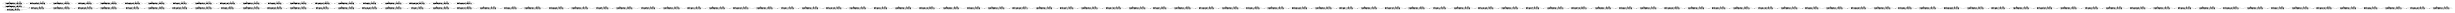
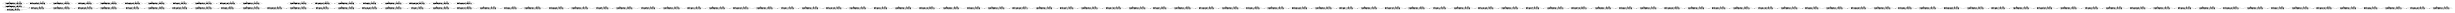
  digraph {
    rankdir=LR
    edge [arrowhead=dot color=black]
    n1 [label="SuspendableActivityT:1+Main.java:18"]
    n2 [label="FinishScopeT:3+Main.java:58"]
    n3 [label="SuspendableActivityT:1+Main.java:58"]
    n4 [label="FinishScopeT:2+Main.java:18"]
    n5 [label="FinishScopeT:2-end+Main.java:18"]
    n6 [label="FinishScopeT:3-end+Main.java:58"]
    n7 [label="SuspendableActivityT:1+Main.java:58"]
    n8 [label="FinishScopeT:4+Main.java:58"]
    n9 [label="SuspendableActivityT:1+Main.java:58"]
    n10 [label="FinishScopeT:4-end+Main.java:58"]
    n11 [label="SuspendableActivityT:1+Main.java:58"]
    n12 [label="FinishScopeT:5+Main.java:58"]
    n13 [label="SuspendableActivityT:1+Main.java:58"]
    n14 [label="FinishScopeT:5-end+Main.java:58"]
    n15 [label="SuspendableActivityT:1+Main.java:58"]
    n16 [label="FinishScopeT:6+Main.java:58"]
    n17 [label="SuspendableActivityT:1+Main.java:58"]
    n18 [label="FinishScopeT:6-end+Main.java:58"]
    n19 [label="SuspendableActivityT:1+Main.java:58"]
    n20 [label="FinishScopeT:7+Main.java:58"]
    n21 [label="SuspendableActivityT:1+Main.java:58"]
    n22 [label="FinishScopeT:7-end+Main.java:58"]
    n23 [label="SuspendableActivityT:1+Main.java:58"]
    n24 [label="FinishScopeT:8+Main.java:58"]
    n25 [label="SuspendableActivityT:1+Main.java:58"]
    n26 [label="FinishScopeT:8-end+Main.java:58"]
    n27 [label="SuspendableActivityT:1+Main.java:58"]
    n28 [label="FinishScopeT:9+Main.java:58"]
    n29 [label="SuspendableActivityT:1+Main.java:58"]
    n30 [label="FinishScopeT:9-end+Main.java:58"]
    n31 [label="SuspendableActivityT:1+Main.java:58"]
    n32 [label="FinishScopeT:10+Main.java:58"]
    n33 [label="SuspendableActivityT:1+Main.java:58"]
    n34 [label="FinishScopeT:10-end+Main.java:58"]
    n35 [label="SuspendableActivityT:1+Main.java:58"]
    n36 [label="FinishScopeT:11+Main.java:58"]
    n37 [label="SuspendableActivityT:1+Main.java:58"]
    n38 [label="FinishScopeT:11-end+Main.java:58"]
    n39 [label="SuspendableActivityT:1+Main.java:58"]
    n40 [label="FinishScopeT:12+Main.java:58"]
    n41 [label="SuspendableActivityT:1+Main.java:58"]
    n42 [label="FinishScopeT:12-end+Main.java:58"]
    n43 [label="SuspendableActivityT:1+Main.java:58"]
    n44 [label="FinishScopeT:13+Main.java:58"]
    n45 [label="SuspendableActivityT:1+Main.java:58"]
    n46 [label="FinishScopeT:13-end+Main.java:78"]
    n47 [label="SuspendableActivityT:1+Main.java:58"]
    n48 [label="FinishScopeT:14+Main.java:58"]
    n49 [label="SuspendableActivityT:1+Main.java:58"]
    n50 [label="FinishScopeT:14-end+Main.java:58"]
    n51 [label="SuspendableActivityT:1+Main.java:58"]
    n52 [label="FinishScopeT:15+Main.java:58"]
    n53 [label="SuspendableActivityT:1+Main.java:58"]
    n54 [label="FinishScopeT:15-end+Main.java:58"]
    n55 [label="SuspendableActivityT:1+Main.java:58"]
    n56 [label="FinishScopeT:16+Main.java:58"]
    n57 [label="SuspendableActivityT:1+Main.java:58"]
    n58 [label="FinishScopeT:16-end+Main.java:58"]
    n59 [label="SuspendableActivityT:1+Main.java:58"]
    n60 [label="FinishScopeT:17+Main.java:58"]
    n61 [label="SuspendableActivityT:1+Main.java:58"]
    n62 [label="FinishScopeT:17-end+Main.java:58"]
    n63 [label="SuspendableActivityT:1+Main.java:58"]
    n64 [label="FinishScopeT:18+Main.java:58"]
    n65 [label="SuspendableActivityT:1+Main.java:58"]
    n66 [label="FinishScopeT:18-end+Main.java:58"]
    n67 [label="SuspendableActivityT:1+Main.java:58"]
    n68 [label="FinishScopeT:19+Main.java:58"]
    n69 [label="SuspendableActivityT:1+Main.java:58"]
    n70 [label="FinishScopeT:19-end+Main.java:58"]
    n71 [label="SuspendableActivityT:1+Main.java:58"]
    n72 [label="FinishScopeT:20+Main.java:58"]
    n73 [label="SuspendableActivityT:1+Main.java:58"]
    n74 [label="FinishScopeT:20-end+Main.java:58"]
    n75 [label="SuspendableActivityT:1+Main.java:58"]
    n76 [label="FinishScopeT:21+Main.java:58"]
    n77 [label="SuspendableActivityT:1+Main.java:58"]
    n78 [label="FinishScopeT:21-end+Main.java:58"]
    n79 [label="SuspendableActivityT:1+Main.java:58"]
    n80 [label="FinishScopeT:22+Main.java:58"]
    n81 [label="SuspendableActivityT:1+Main.java:58"]
    n82 [label="FinishScopeT:22-end+Main.java:58"]
    n83 [label="SuspendableActivityT:1+Main.java:58"]
    n84 [label="FinishScopeT:23+Main.java:58"]
    n85 [label="SuspendableActivityT:1+Main.java:58"]
    n86 [label="FinishScopeT:23-end+Main.java:58"]
    n87 [label="SuspendableActivityT:1+Main.java:58"]
    n88 [label="FinishScopeT:24+Main.java:58"]
    n89 [label="SuspendableActivityT:1+Main.java:58"]
    n90 [label="FinishScopeT:24-end+Main.java:58"]
    n91 [label="SuspendableActivityT:1+Main.java:58"]
    n92 [label="FinishScopeT:25+Main.java:58"]
    n93 [label="SuspendableActivityT:1+Main.java:58"]
    n94 [label="FinishScopeT:25-end+Main.java:58"]
    n95 [label="SuspendableActivityT:1+Main.java:58"]
    n96 [label="FinishScopeT:26+Main.java:58"]
    n97 [label="SuspendableActivityT:1+Main.java:58"]
    n98 [label="FinishScopeT:26-end+Main.java:58"]
    n99 [label="SuspendableActivityT:1+Main.java:58"]
    n100 [label="FinishScopeT:27+Main.java:58"]
    n101 [label="SuspendableActivityT:1+Main.java:58"]
    n102 [label="FinishScopeT:27-end+Main.java:58"]
    n103 [label="SuspendableActivityT:1+Main.java:58"]
    n104 [label="FinishScopeT:28+Main.java:58"]
    n105 [label="SuspendableActivityT:1+Main.java:58"]
    n106 [label="FinishScopeT:28-end+Main.java:58"]
    n107 [label="SuspendableActivityT:1+Main.java:58"]
    n108 [label="SuspendableActivityT:1+Main.java:58"]
    n109 [label="FinishScopeT:29-end+Main.java:58"]
    n110 [label="SuspendableActivityT:1+Main.java:58"]
    n111 [label="FinishScopeT:30+Main.java:58"]
    n112 [label="SuspendableActivityT:1+Main.java:58"]
    n113 [label="FinishScopeT:30-end+Main.java:58"]
    n114 [label="SuspendableActivityT:1+Main.java:58"]
    n115 [label="FinishScopeT:31+Main.java:58"]
    n116 [label="SuspendableActivityT:1+Main.java:58"]
    n117 [label="FinishScopeT:31-end+Main.java:58"]
    n118 [label="SuspendableActivityT:1+Main.java:58"]
-   n119 [label="FinishScopeT:32+Main.java:58"]
    n120 [label="SuspendableActivityT:1+Main.java:58"]
    n121 [label="FinishScopeT:32-end+Main.java:58"]
    n122 [label="SuspendableActivityT:1+Main.java:58"]
    n123 [label="FinishScopeT:33+Main.java:58"]
    n124 [label="SuspendableActivityT:1+Main.java:58"]
    n125 [label="FinishScopeT:33-end+Main.java:58"]
    n126 [label="SuspendableActivityT:1+Main.java:58"]
    n1 -> n2 [arrowhead=diamond]
    n2 -> n3 [arrowhead=onormal]
    n3 -> n6 [arrowhead=diamond]
    n4 -> n2 [arrowhead=onormal]
    n6 -> n7
    n7 -> n8 [arrowhead=onormal]
    n8 -> n9
    n9 -> n10 [arrowhead=onormal]
    n10 -> n11
    n11 -> n12
    n12 -> n13 [arrowhead=onormal]
    n13 -> n14 [arrowhead=onormal]
    n14 -> n15
    n15 -> n16 [arrowhead=diamond]
    n16 -> n17 [arrowhead=diamond]
    n17 -> n18 [arrowhead=diamond]
    n18 -> n19
    n19 -> n20
    n20 -> n21 [arrowhead=diamond]
    n21 -> n22
    n22 -> n23 [arrowhead=onormal]
    n23 -> n24 [arrowhead=diamond]
    n24 -> n25
    n25 -> n26 [arrowhead=onormal]
    n26 -> n27
    n27 -> n28 [arrowhead=onormal]
    n28 -> n29
    n29 -> n30 [arrowhead=onormal]
    n30 -> n31
    n31 -> n32 [arrowhead=onormal]
    n32 -> n33 [arrowhead=diamond]
    n33 -> n34
    n34 -> n35 [arrowhead=onormal]
    n35 -> n36 [arrowhead=diamond]
    n36 -> n37
    n37 -> n38
    n38 -> n39
    n39 -> n40 [arrowhead=onormal]
    n40 -> n41 [arrowhead=onormal]
    n41 -> n42 [arrowhead=onormal]
    n42 -> n43
    n43 -> n44 [arrowhead=onormal]
    n44 -> n45
    n45 -> n46 [arrowhead=diamond]
    n46 -> n47 [arrowhead=onormal]
    n47 -> n48
    n48 -> n49
    n49 -> n50 [arrowhead=diamond]
    n50 -> n51 [arrowhead=onormal]
    n51 -> n52
    n52 -> n53 [arrowhead=onormal]
    n53 -> n54
    n54 -> n55 [arrowhead=diamond]
    n55 -> n56 [arrowhead=onormal]
    n56 -> n57
    n57 -> n58 [arrowhead=diamond]
    n58 -> n59 [arrowhead=diamond]
    n59 -> n60 [arrowhead=diamond]
    n60 -> n61
    n61 -> n62 [arrowhead=onormal]
    n62 -> n63
    n63 -> n64 [arrowhead=diamond]
    n64 -> n65 [arrowhead=onormal]
    n65 -> n66
    n66 -> n67
    n67 -> n68 [arrowhead=diamond]
    n68 -> n69
    n69 -> n70 [arrowhead=diamond]
    n70 -> n71 [arrowhead=diamond]
    n71 -> n72 [arrowhead=diamond]
    n72 -> n73
    n73 -> n74 [arrowhead=onormal]
    n74 -> n75
    n75 -> n76 [arrowhead=diamond]
    n76 -> n77 [arrowhead=diamond]
    n77 -> n78
    n78 -> n79 [arrowhead=diamond]
    n79 -> n80
    n80 -> n81 [arrowhead=onormal]
    n81 -> n82
    n82 -> n83 [arrowhead=onormal]
    n83 -> n84
    n84 -> n85 [arrowhead=diamond]
    n85 -> n86 [arrowhead=onormal]
    n86 -> n87 [arrowhead=onormal]
    n87 -> n88 [arrowhead=diamond]
    n88 -> n89
    n89 -> n90
    n90 -> n91
    n91 -> n92
    n92 -> n93
    n93 -> n94 [arrowhead=onormal]
    n94 -> n95
    n95 -> n96 [arrowhead=diamond]
    n96 -> n97
    n97 -> n98 [arrowhead=diamond]
    n98 -> n99 [arrowhead=onormal]
    n99 -> n100 [arrowhead=diamond]
    n100 -> n101 [arrowhead=onormal]
    n101 -> n102 [arrowhead=diamond]
    n102 -> n103 [arrowhead=onormal]
    n103 -> n104 [arrowhead=onormal]
    n104 -> n105 [arrowhead=onormal]
    n105 -> n106 [arrowhead=diamond]
    n106 -> n107
    n108 -> n109
    n109 -> n110
    n110 -> n111 [arrowhead=onormal]
    n111 -> n112
    n112 -> n113 [arrowhead=onormal]
    n113 -> n114 [arrowhead=onormal]
    n114 -> n115 [arrowhead=onormal]
    n115 -> n116 [arrowhead=onormal]
    n116 -> n117 [arrowhead=diamond]
    n117 -> n118 [arrowhead=onormal]
-   n118 -> n119 [arrowhead=diamond]
-   n119 -> n120 [arrowhead=onormal]
    n120 -> n121
    n121 -> n122
    n122 -> n123 [arrowhead=diamond]
    n123 -> n124 [arrowhead=diamond]
    n124 -> n125 [arrowhead=diamond]
    n125 -> n126 [arrowhead=diamond]
    n126 -> n5 [arrowhead=onormal]
  }
